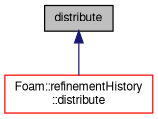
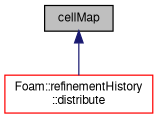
  digraph {
    rankdir=TB
    node [fontname=FreeSans fontsize=10 shape=record]
-   n1 [color=black fillcolor=grey75 fontcolor=black height=0.2 label=distribute style=filled width=0.4]
+   n1 [color=black fillcolor=grey75 fontcolor=black height=0.2 label=cellMap style=filled width=0.4]
    n2 [color=red height=0.2 label="Foam::refinementHistory\l::distribute" width=0.4]
    n1 -> n2 [color=midnightblue dir=back fontname=FreeSans fontsize=10 labelfontname=FreeSans labelfontsize=10 style=solid]
  }
